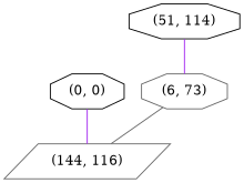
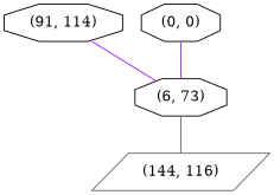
  graph {
    fontname="DejaVu Serif"
    node [color=gray40 fontname="DejaVu Serif" shape=octagon]
    edge [color=purple fontname="DejaVu Serif"]
-   "(6, 73)"
-   "(51, 114)" [color=black]
+   "(6, 73)" [color=black]
+   "(51, 114)" [color=black label="(91, 114)"]
    "(144, 116)" [shape=parallelogram]
    "(0, 0)" [color=black]
    "(6, 73)" -- "(144, 116)" [color=gray40 weight=2]
    "(51, 114)" -- "(6, 73)" [weight=1]
-   "(0, 0)" -- "(144, 116)" [weight=4]
+   "(0, 0)" -- "(6, 73)" [weight=4]
  }
